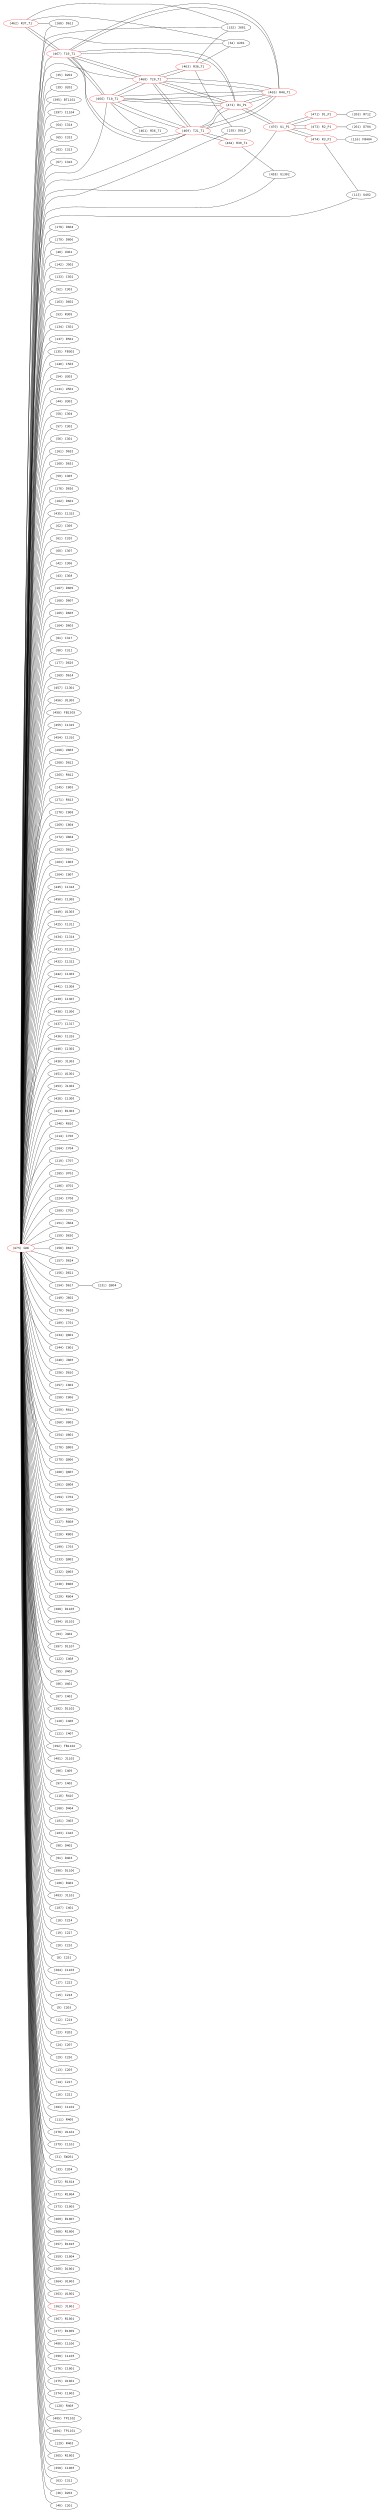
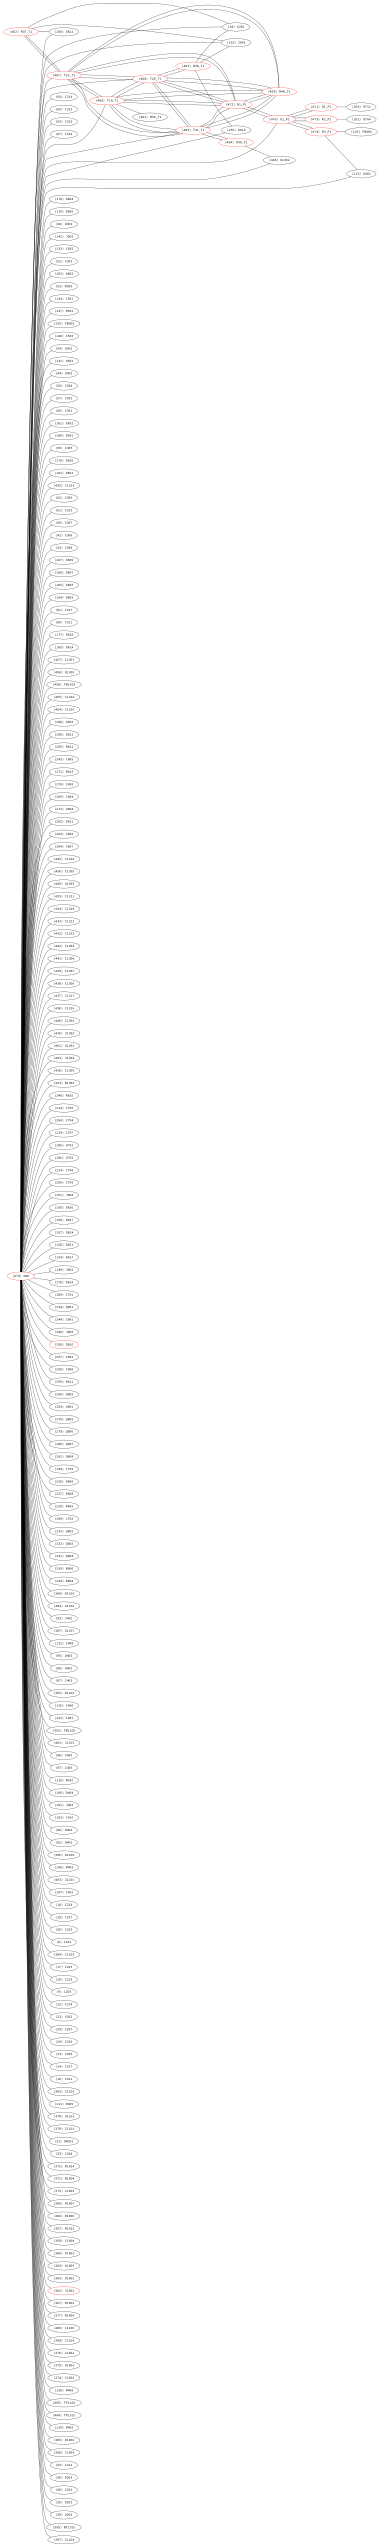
  graph {
    fontname="Source Code Pro"
    rankdir=LR
    node [fontname="Source Code Pro"]
    edge [fontname="Source Code Pro"]
    n1 [color=red label="(462) R37_T1"]
    n2 [label="(34) U201"]
    n3 [label="(168) D611"]
    n4 [label="(152) J601"]
    n5 [color=red label="(467) T19_T1"]
    n6 [color=red label="(468) T20_T1"]
    n7 [color=red label="(469) T21_T1"]
    n8 [color=red label="(465) R40_T1"]
    n9 [color=red label="(472) R1_P1"]
    n10 [color=red label="(466) T18_T1"]
    n11 [color=red label="(463) R38_T1"]
    n12 [color=red label="(464) R39_T1"]
    n13 [color=red label="(470) U1_P1"]
    n14 [label="(461) R36_T1"]
    n15 [label="(155) D619"]
    n16 [label="(428) U1302"]
    n17 [color=red label="(471) D1_P1"]
    n18 [color=red label="(473) R2_P1"]
    n19 [color=red label="(474) R3_P1"]
    n20 [label="(203) R712"]
    n21 [label="(201) D704"]
    n22 [label="(116) FB404"]
    n23 [label="(113) U402"]
    n24 [color=red label="(475) GND"]
    n25 [label="(178) D604"]
    n26 [label="(179) D606"]
    n27 [label="(48) U301"]
    n28 [label="(142) J502"]
    n29 [label="(133) C502"]
    n30 [label="(52) C303"]
    n31 [label="(163) D602"]
    n32 [label="(53) R309"]
    n33 [label="(134) C501"]
    n34 [label="(137) R501"]
    n35 [label="(135) FB502"]
    n36 [label="(140) C503"]
    n37 [label="(54) U303"]
    n38 [label="(131) U501"]
    n39 [label="(44) U302"]
    n40 [label="(58) C304"]
    n41 [label="(57) C302"]
    n42 [label="(56) C301"]
    n43 [label="(161) D632"]
    n44 [label="(160) D631"]
    n45 [label="(59) C305"]
    n46 [label="(176) D626"]
    n47 [label="(162) D601"]
    n48 [label="(435) C1315"]
    n49 [label="(62) C309"]
    n50 [label="(61) C310"]
    n51 [label="(60) C307"]
    n52 [label="(42) C306"]
    n53 [label="(43) C308"]
    n54 [label="(167) D609"]
    n55 [label="(166) D607"]
    n56 [label="(165) D605"]
    n57 [label="(164) D603"]
    n58 [label="(81) C317"]
    n59 [label="(80) C311"]
    n60 [label="(177) D629"]
    n61 [label="(169) D614"]
    n62 [label="(457) C1301"]
    n63 [label="(456) U1305"]
    n64 [label="(458) FB1303"]
    n65 [label="(455) C1319"]
    n66 [label="(454) C1310"]
    n67 [label="(266) U803"]
    n68 [label="(268) D812"]
    n69 [label="(265) R812"]
    n70 [label="(245) C805"]
    n71 [label="(271) R813"]
    n72 [label="(270) C808"]
    n73 [label="(269) C804"]
    n74 [label="(272) U804"]
    n75 [label="(262) D811"]
    n76 [label="(263) C803"]
    n77 [label="(264) C807"]
    n78 [label="(445) C1318"]
    n79 [label="(450) C1305"]
    n80 [label="(449) U1303"]
    n81 [label="(425) C1311"]
    n82 [label="(434) C1314"]
    n83 [label="(433) C1313"]
    n84 [label="(432) C1312"]
    n85 [label="(442) C1303"]
    n86 [label="(441) C1308"]
    n87 [label="(439) C1307"]
    n88 [label="(438) C1306"]
    n89 [label="(437) C1317"]
    n90 [label="(436) C1316"]
    n91 [label="(440) C1302"]
    n92 [label="(430) J1303"]
    n93 [label="(451) U1301"]
    n94 [label="(453) J1302"]
    n95 [label="(426) C1309"]
    n96 [label="(423) R1303"]
    n97 [label="(246) R810"]
    n98 [label="(214) C706"]
    n99 [label="(204) C704"]
    n100 [label="(219) C707"]
    n101 [label="(185) U701"]
    n102 [label="(186) U702"]
    n103 [label="(224) C708"]
    n104 [label="(209) C705"]
    n105 [label="(151) J604"]
    n106 [label="(159) D630"]
    n107 [label="(158) D627"]
    n108 [label="(157) D624"]
    n109 [label="(156) D621"]
    n110 [label="(154) D617"]
    n111 [label="(149) J602"]
    n112 [label="(170) D618"]
    n113 [label="(189) C701"]
    n114 [label="(234) Q801"]
    n115 [label="(244) C801"]
    n116 [label="(240) J805"]
-   n117 [label="(256) D810"]
+   n117 [label="(256) D810" color=red]
    n118 [label="(257) C802"]
    n119 [label="(258) C806"]
    n120 [label="(259) R811"]
    n121 [label="(260) U802"]
    n122 [label="(254) U801"]
    n123 [label="(278) Q805"]
    n124 [label="(279) Q806"]
    n125 [label="(280) Q807"]
    n126 [label="(281) Q808"]
    n127 [label="(194) C702"]
    n128 [label="(226) D809"]
    n129 [label="(227) R808"]
    n130 [label="(228) R805"]
    n131 [label="(199) C703"]
    n132 [label="(233) Q802"]
    n133 [label="(232) Q803"]
    n134 [label="(231) Q804"]
    n135 [label="(230) R806"]
    n136 [label="(229) R804"]
    n137 [label="(388) D1105"]
    n138 [label="(394) U1102"]
    n139 [label="(93) J402"]
    n140 [label="(387) D1107"]
    n141 [label="(122) C408"]
    n142 [label="(95) U403"]
    n143 [label="(86) U401"]
    n144 [label="(87) C402"]
    n145 [label="(382) D1102"]
    n146 [label="(120) C406"]
    n147 [label="(121) C407"]
    n148 [label="(392) FB1102"]
    n149 [label="(401) J1102"]
    n150 [label="(96) C409"]
    n151 [label="(97) C405"]
    n152 [label="(110) R410"]
    n153 [label="(100) D404"]
    n154 [label="(101) J403"]
    n155 [label="(103) C410"]
    n156 [label="(90) D402"]
    n157 [label="(91) D403"]
    n158 [label="(390) D1106"]
    n159 [label="(106) R402"]
    n160 [label="(403) J1101"]
    n161 [label="(107) C401"]
    n162 [label="(18) C224"]
    n163 [label="(19) C227"]
    n164 [label="(20) C210"]
    n165 [label="(8) C231"]
    n166 [label="(384) C1103"]
    n167 [label="(17) C223"]
    n168 [label="(15) C218"]
    n169 [label="(9) C203"]
    n170 [label="(12) C214"]
    n171 [label="(23) X202"]
    n172 [label="(24) C207"]
    n173 [label="(29) C230"]
    n174 [label="(13) C205"]
    n175 [label="(14) C217"]
    n176 [label="(16) C221"]
    n177 [label="(383) C1102"]
    n178 [label="(111) R409"]
    n179 [label="(378) U1101"]
    n180 [label="(379) C1101"]
    n181 [label="(31) SW201"]
    n182 [label="(33) C204"]
    n183 [label="(372) R1014"]
    n184 [label="(371) R1004"]
    n185 [label="(373) C1003"]
    n186 [label="(369) R1007"]
    n187 [label="(368) R1006"]
    n188 [label="(357) R1015"]
    n189 [label="(359) C1004"]
    n190 [label="(360) D1001"]
    n191 [label="(364) U1003"]
    n192 [label="(363) U1002"]
    n193 [color=red label="(362) J1001"]
    n194 [label="(367) R1001"]
    n195 [label="(377) R1009"]
    n196 [label="(400) C1106"]
    n197 [label="(399) C1105"]
    n198 [label="(376) C1001"]
    n199 [label="(375) U1001"]
    n200 [label="(374) C1002"]
    n201 [label="(128) R408"]
    n202 [label="(405) TP1102"]
    n203 [label="(404) TP1101"]
    n204 [label="(129) R403"]
    n205 [label="(365) R1002"]
    n206 [label="(358) C1005"]
    n207 [label="(63) C312"]
    n208 [label="(36) D203"]
    n209 [label="(40) C201"]
    n210 [label="(35) D202"]
    n211 [label="(39) U202"]
    n212 [label="(395) BT1101"]
    n213 [label="(397) C1104"]
    n214 [label="(64) C314"]
    n215 [label="(65) C315"]
    n216 [label="(63) C313"]
    n217 [label="(67) C316"]
    n1 -- n2
    n1 -- n3
    n1 -- n4
    n1 -- n5
    n5 -- n1
    n5 -- n6
    n5 -- n7
    n5 -- n8
    n5 -- n9
    n5 -- n10
    n6 -- n5
    n6 -- n7
    n6 -- n8
    n6 -- n9
    n6 -- n10
    n6 -- n11
    n7 -- n5
    n7 -- n6
    n7 -- n8
    n7 -- n9
    n7 -- n10
    n7 -- n12
    n8 -- n5
    n8 -- n6
    n8 -- n7
    n8 -- n9
    n8 -- n10
    n9 -- n5
    n9 -- n6
    n9 -- n7
    n9 -- n8
    n9 -- n10
    n9 -- n13
    n10 -- n5
    n10 -- n6
    n10 -- n7
    n10 -- n8
    n10 -- n9
    n10 -- n14
    n11 -- n2
    n11 -- n4
    n11 -- n6
    n11 -- n15
    n12 -- n7
    n12 -- n16
    n13 -- n9
    n13 -- n17
    n13 -- n18
    n13 -- n19
    n17 -- n13
    n17 -- n20
    n18 -- n13
    n18 -- n21
    n19 -- n13
    n19 -- n22
    n19 -- n23
    n24 -- n2
    n24 -- n3
    n24 -- n4
    n24 -- n5
    n24 -- n6
    n24 -- n7
    n24 -- n10
    n24 -- n13
    n24 -- n15
    n24 -- n16
    n24 -- n23
    n24 -- n25
    n24 -- n26
    n24 -- n27
    n24 -- n28
    n24 -- n29
    n24 -- n30
    n24 -- n31
    n24 -- n32
    n24 -- n33
    n24 -- n34
    n24 -- n35
    n24 -- n36
    n24 -- n37
    n24 -- n38
    n24 -- n39
    n24 -- n40
    n24 -- n41
    n24 -- n42
    n24 -- n43
    n24 -- n44
    n24 -- n45
    n24 -- n46
    n24 -- n47
    n24 -- n48
    n24 -- n49
    n24 -- n50
    n24 -- n51
    n24 -- n52
    n24 -- n53
    n24 -- n54
    n24 -- n55
    n24 -- n56
    n24 -- n57
    n24 -- n58
    n24 -- n59
    n24 -- n60
    n24 -- n61
    n24 -- n62
    n24 -- n63
    n24 -- n64
    n24 -- n65
    n24 -- n66
    n24 -- n67
    n24 -- n68
    n24 -- n69
    n24 -- n70
    n24 -- n71
    n24 -- n72
    n24 -- n73
    n24 -- n74
    n24 -- n75
    n24 -- n76
    n24 -- n77
    n24 -- n78
    n24 -- n79
    n24 -- n80
    n24 -- n81
    n24 -- n82
    n24 -- n83
    n24 -- n84
    n24 -- n85
    n24 -- n86
    n24 -- n87
    n24 -- n88
    n24 -- n89
    n24 -- n90
    n24 -- n91
    n24 -- n92
    n24 -- n93
    n24 -- n94
    n24 -- n95
    n24 -- n96
    n24 -- n97
    n24 -- n98
    n24 -- n99
    n24 -- n100
    n24 -- n101
    n24 -- n102
    n24 -- n103
    n24 -- n104
    n24 -- n105
    n24 -- n106
    n24 -- n107
    n24 -- n108
    n24 -- n109
    n24 -- n110
    n24 -- n111
    n24 -- n112
    n24 -- n113
    n24 -- n114
    n24 -- n115
    n24 -- n116
    n24 -- n117
    n24 -- n118
    n24 -- n119
    n24 -- n120
    n24 -- n121
    n24 -- n122
    n24 -- n123
    n24 -- n124
    n24 -- n125
    n24 -- n126
    n24 -- n127
    n24 -- n128
    n24 -- n129
    n24 -- n130
    n24 -- n131
    n24 -- n132
    n24 -- n133
-   n110 -- n134
+   n24 -- n134
    n24 -- n135
    n24 -- n136
    n24 -- n137
    n24 -- n138
    n24 -- n139
    n24 -- n140
    n24 -- n141
    n24 -- n142
    n24 -- n143
    n24 -- n144
    n24 -- n145
    n24 -- n146
    n24 -- n147
    n24 -- n148
    n24 -- n149
    n24 -- n150
    n24 -- n151
    n24 -- n152
    n24 -- n153
    n24 -- n154
    n24 -- n155
    n24 -- n156
    n24 -- n157
    n24 -- n158
    n24 -- n159
    n24 -- n160
    n24 -- n161
    n24 -- n162
    n24 -- n163
    n24 -- n164
    n24 -- n165
    n24 -- n166
    n24 -- n167
    n24 -- n168
    n24 -- n169
    n24 -- n170
    n24 -- n171
    n24 -- n172
    n24 -- n173
    n24 -- n174
    n24 -- n175
    n24 -- n176
    n24 -- n177
    n24 -- n178
    n24 -- n179
    n24 -- n180
    n24 -- n181
    n24 -- n182
    n24 -- n183
    n24 -- n184
    n24 -- n185
    n24 -- n186
    n24 -- n187
    n24 -- n188
    n24 -- n189
    n24 -- n190
    n24 -- n191
    n24 -- n192
    n24 -- n193
    n24 -- n194
    n24 -- n195
    n24 -- n196
    n24 -- n197
    n24 -- n198
    n24 -- n199
    n24 -- n200
    n24 -- n201
    n24 -- n202
    n24 -- n203
    n24 -- n204
    n24 -- n205
    n24 -- n206
    n24 -- n207
    n24 -- n208
    n24 -- n209
    n24 -- n210
    n24 -- n211
    n24 -- n212
    n24 -- n213
    n24 -- n214
    n24 -- n215
    n24 -- n216
    n24 -- n217
  }
